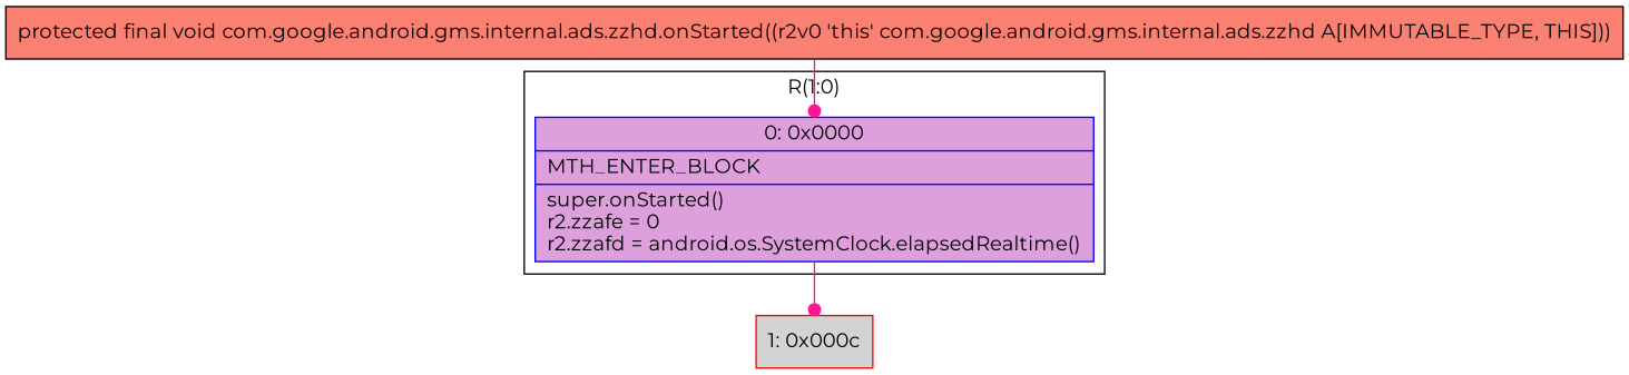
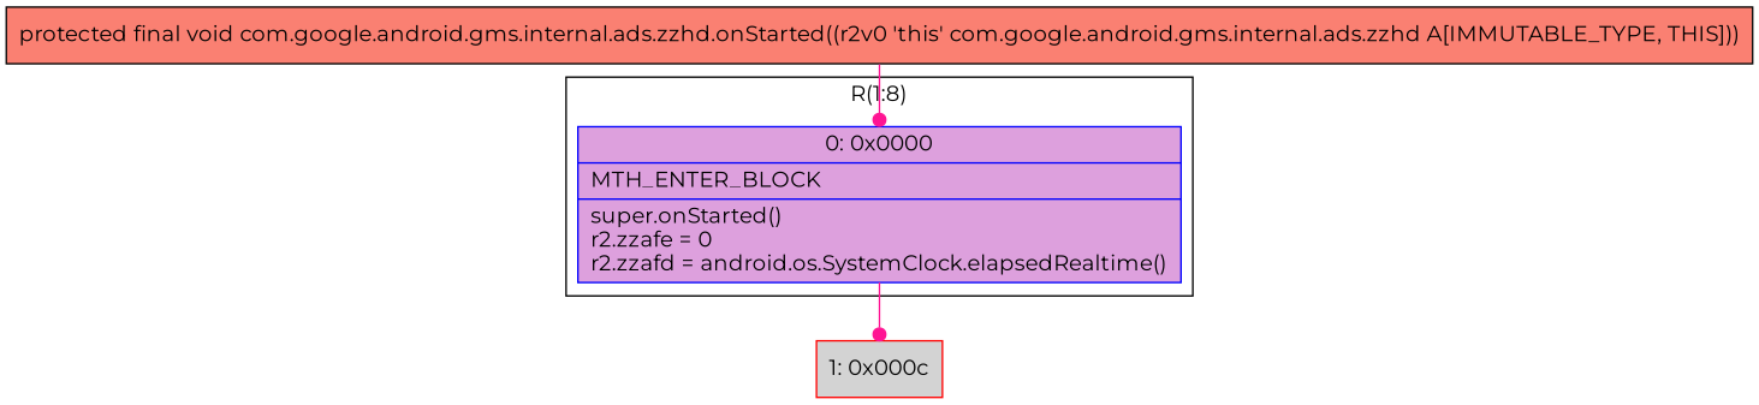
  digraph {
    fontname=Montserrat
    node [shape=record style=filled fontname=Montserrat]
    edge [color=deeppink style=solid arrowhead=dot fontname=Montserrat]
    n1 [color=blue label="{0\:\ 0x0000|MTH_ENTER_BLOCK\l|super.onStarted()\lr2.zzafe = 0\lr2.zzafd = android.os.SystemClock.elapsedRealtime()\l}" fillcolor=plum]
    n2 [color=red label="{1\:\ 0x000c}" fillcolor=lightgrey]
    n3 [label="{protected final void com.google.android.gms.internal.ads.zzhd.onStarted((r2v0 'this' com.google.android.gms.internal.ads.zzhd A[IMMUTABLE_TYPE, THIS])) }" fillcolor=salmon]
    subgraph cluster_1 {
-     label="R(1:0)"
+     label="R(1:8)"
      n1
    }
    n1 -> n2
    n3 -> n1
  }
